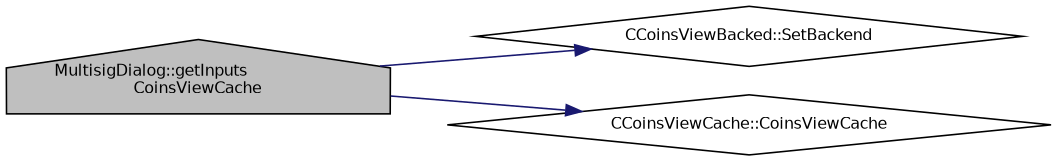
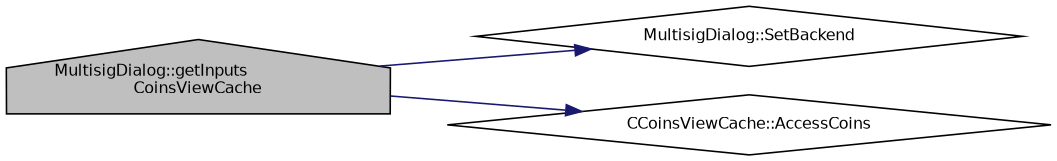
  digraph {
    rankdir=LR
    node [color=black fillcolor=white fontname=Helvetica fontsize=10 shape=diamond style=filled]
    edge [color=midnightblue fontname=Helvetica fontsize=10 labelfontname=Helvetica labelfontsize=10 style=solid]
    n1 [fillcolor=grey75 fontcolor=black height=0.2 label="MultisigDialog::getInputs\lCoinsViewCache" shape=house width=0.4]
-   n2 [height=0.2 label="CCoinsViewBacked::SetBackend" width=0.4]
-   n3 [height=0.2 label="CCoinsViewCache::CoinsViewCache" width=0.4]
+   n2 [height=0.2 label="MultisigDialog::SetBackend" width=0.4]
+   n3 [height=0.2 label="CCoinsViewCache::AccessCoins" width=0.4]
    n1 -> n2
    n1 -> n3
  }
